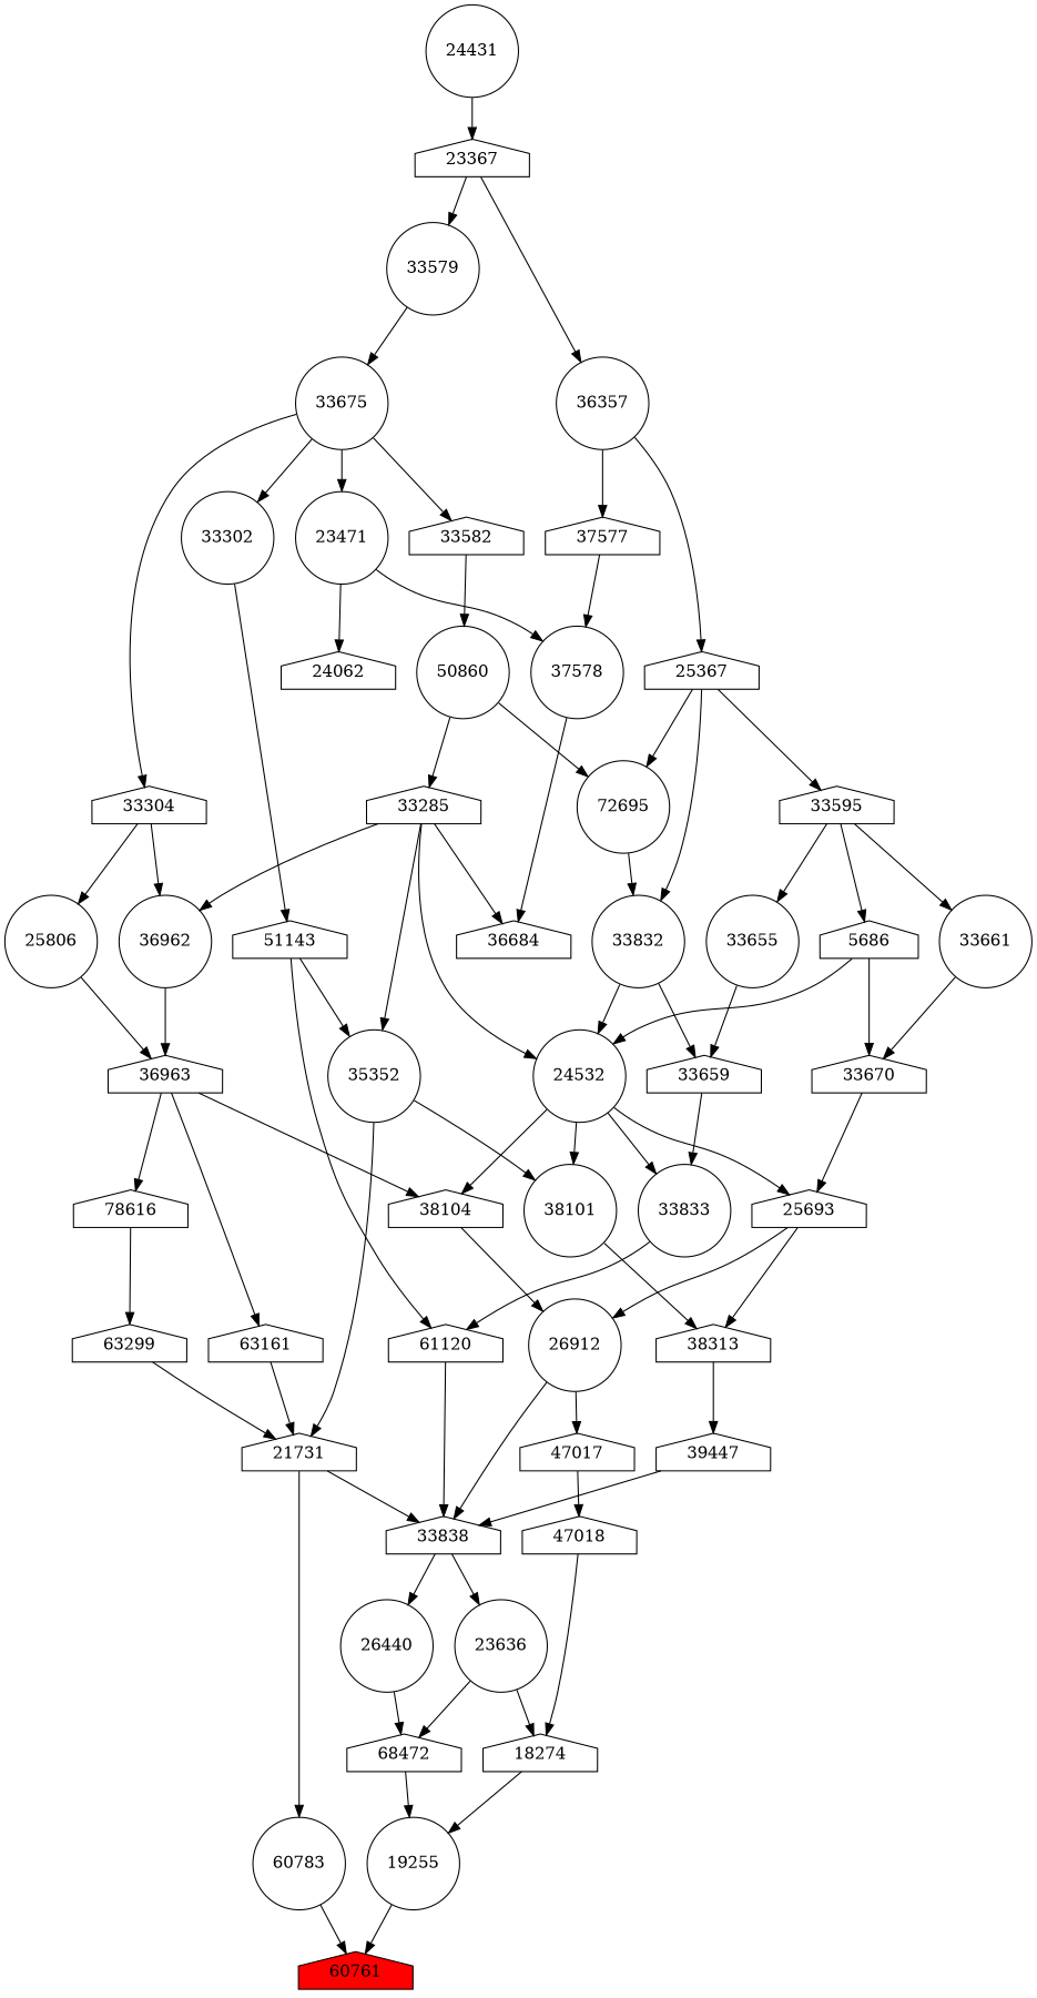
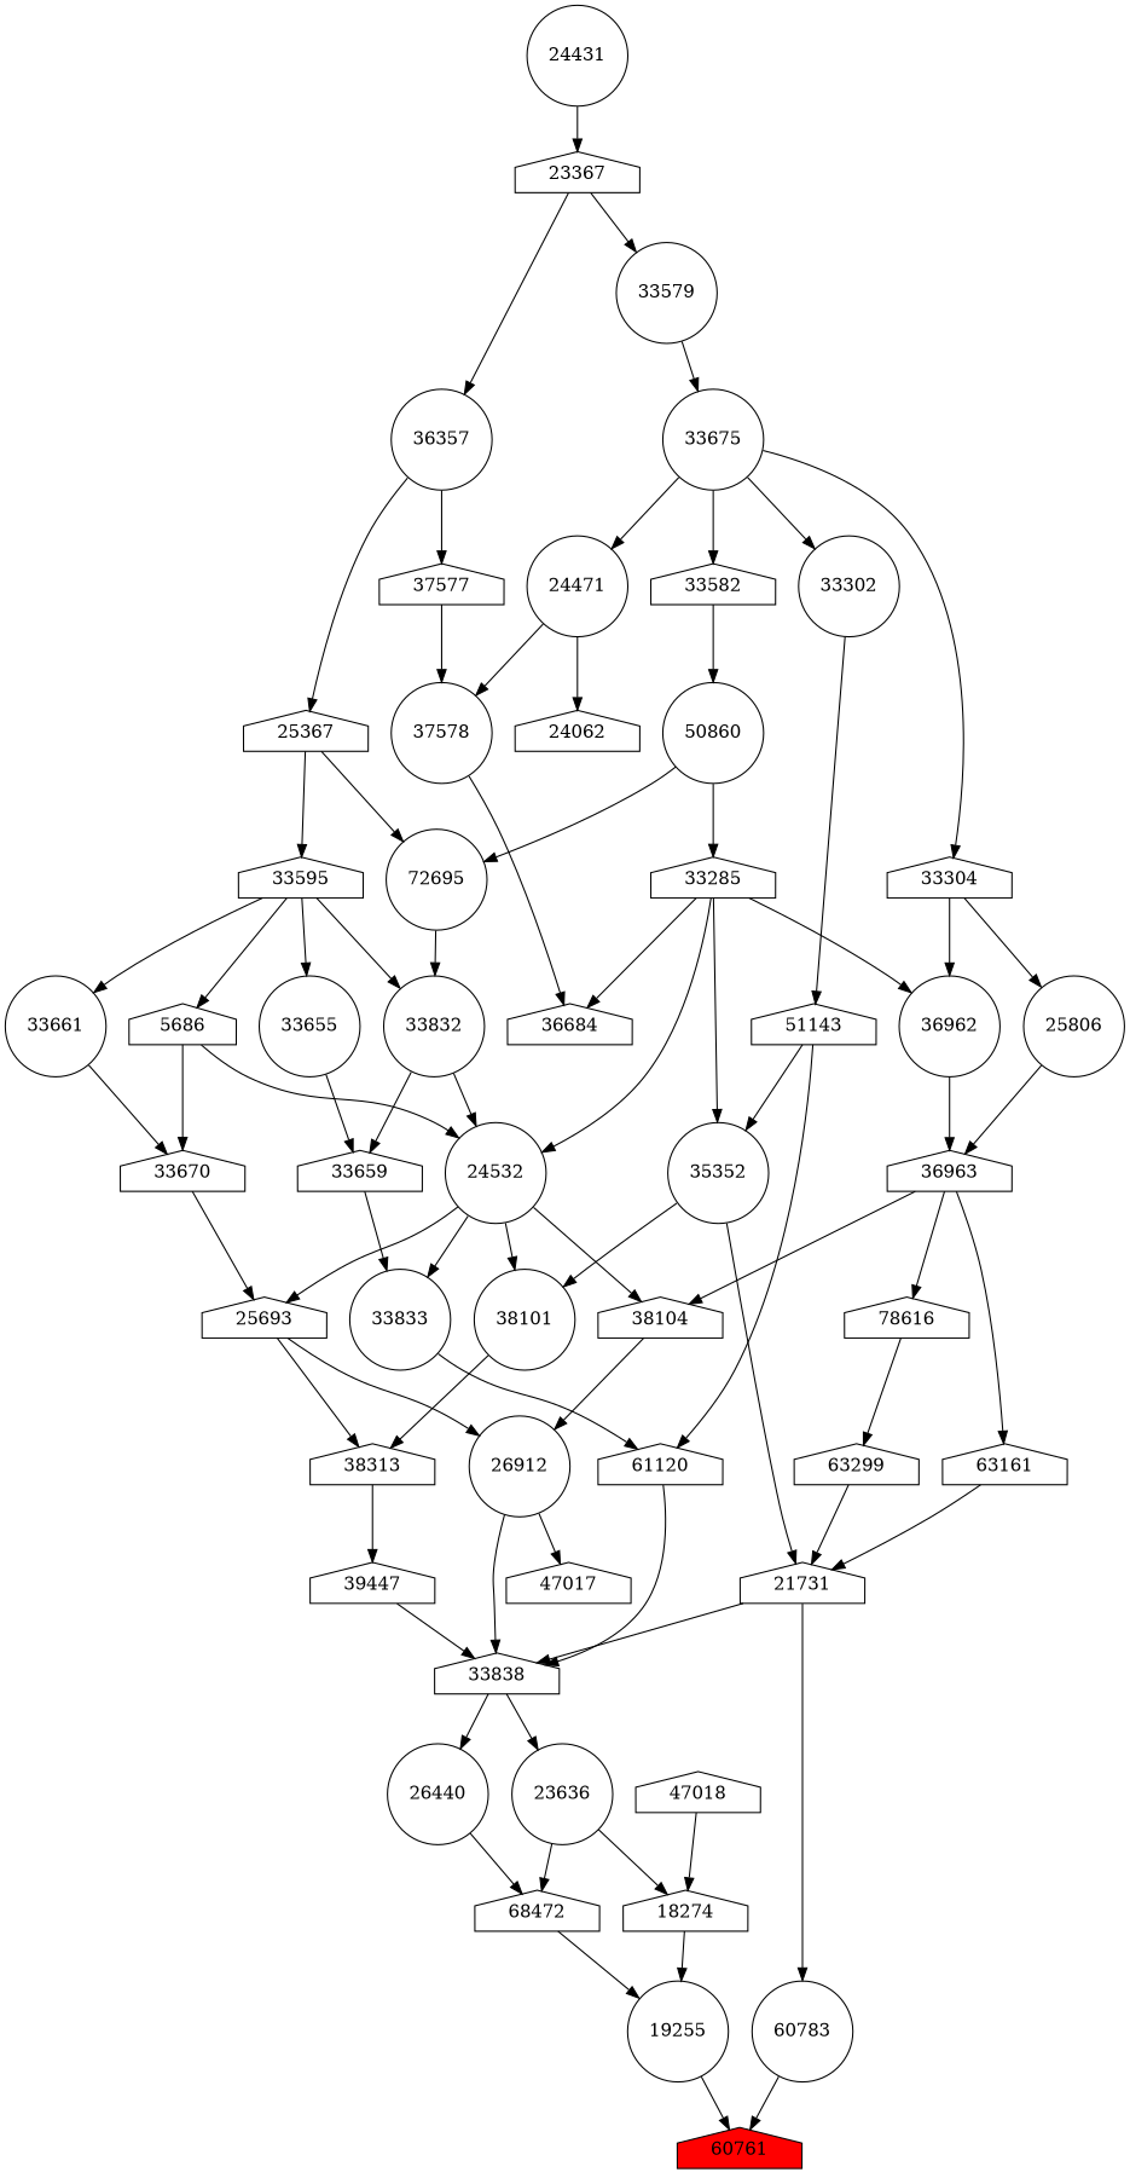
  strict digraph {
    node [shape=house]
    n1 [fillcolor=red label=60761 style=filled]
    n2 [label=19255 shape=circle]
    n3 [label=60783 shape=circle]
    n4 [label=18274]
    n5 [label=68472]
    n6 [label=36684]
    n7 [label=24062]
    n8 [label=21731]
    n9 [label=33838]
    n10 [label=23636 shape=circle]
    n11 [label=26440 shape=circle]
    n12 [label=47018]
    n13 [label=33285]
    n14 [label=35352 shape=circle]
    n15 [label=36962 shape=circle]
    n16 [label=24532 shape=circle]
    n17 [label=38101 shape=circle]
    n18 [label=36963]
    n19 [label=38104]
    n20 [label=25693]
    n21 [label=33833 shape=circle]
    n22 [label=37578 shape=circle]
-   n23 [label=23471 shape=circle]
+   n23 [label=24471 shape=circle]
    n24 [label=38313]
    n25 [label=63161]
    n26 [label=63299]
    n27 [label=47017]
    n28 [label=39447]
    n29 [label=50860 shape=circle]
    n30 [label=72695 shape=circle]
    n31 [label=33832 shape=circle]
    n32 [label=37577]
    n33 [label=33675 shape=circle]
    n34 [label=33582]
    n35 [label=33302 shape=circle]
    n36 [label=33304]
    n37 [label=51143]
    n38 [label=25806 shape=circle]
    n39 [label=61120]
    n40 [label=78616]
    n41 [label=26912 shape=circle]
    n42 [label=36357 shape=circle]
    n43 [label=25367]
    n44 [label=33595]
    n45 [label=33579 shape=circle]
    n46 [label=23367]
    n47 [label=33670]
    n48 [label=33659]
    n49 [label=24431 shape=circle]
    n50 [label=5686]
    n51 [label=33661 shape=circle]
    n52 [label=33655 shape=circle]
    n2 -> n1
    n3 -> n1
    n4 -> n2
    n5 -> n2
    n8 -> n3
    n8 -> n9
    n9 -> n10
    n9 -> n11
    n10 -> n4
    n10 -> n5
    n11 -> n5
    n12 -> n4
    n13 -> n6
    n13 -> n14
    n13 -> n15
    n13 -> n16
    n14 -> n8
    n14 -> n17
    n15 -> n18
    n16 -> n17
    n16 -> n19
    n16 -> n20
    n16 -> n21
    n17 -> n24
    n18 -> n19
    n18 -> n25
    n18 -> n40
    n19 -> n41
    n20 -> n24
    n20 -> n41
    n21 -> n39
    n22 -> n6
    n23 -> n7
    n23 -> n22
    n24 -> n28
    n25 -> n8
    n26 -> n8
-   n27 -> n12
    n28 -> n9
    n29 -> n13
    n29 -> n30
    n30 -> n31
    n31 -> n16
    n31 -> n48
    n32 -> n22
    n33 -> n23
    n33 -> n34
    n33 -> n35
    n33 -> n36
    n34 -> n29
    n35 -> n37
    n36 -> n15
    n36 -> n38
    n37 -> n14
    n37 -> n39
    n38 -> n18
    n39 -> n9
    n40 -> n26
    n41 -> n9
    n41 -> n27
    n42 -> n32
    n42 -> n43
    n43 -> n30
    n43 -> n44
-   n43 -> n31
+   n44 -> n31
    n44 -> n50
    n44 -> n51
    n44 -> n52
    n45 -> n33
    n46 -> n42
    n46 -> n45
    n47 -> n20
    n48 -> n21
    n49 -> n46
    n50 -> n16
    n50 -> n47
    n51 -> n47
    n52 -> n48
  }
